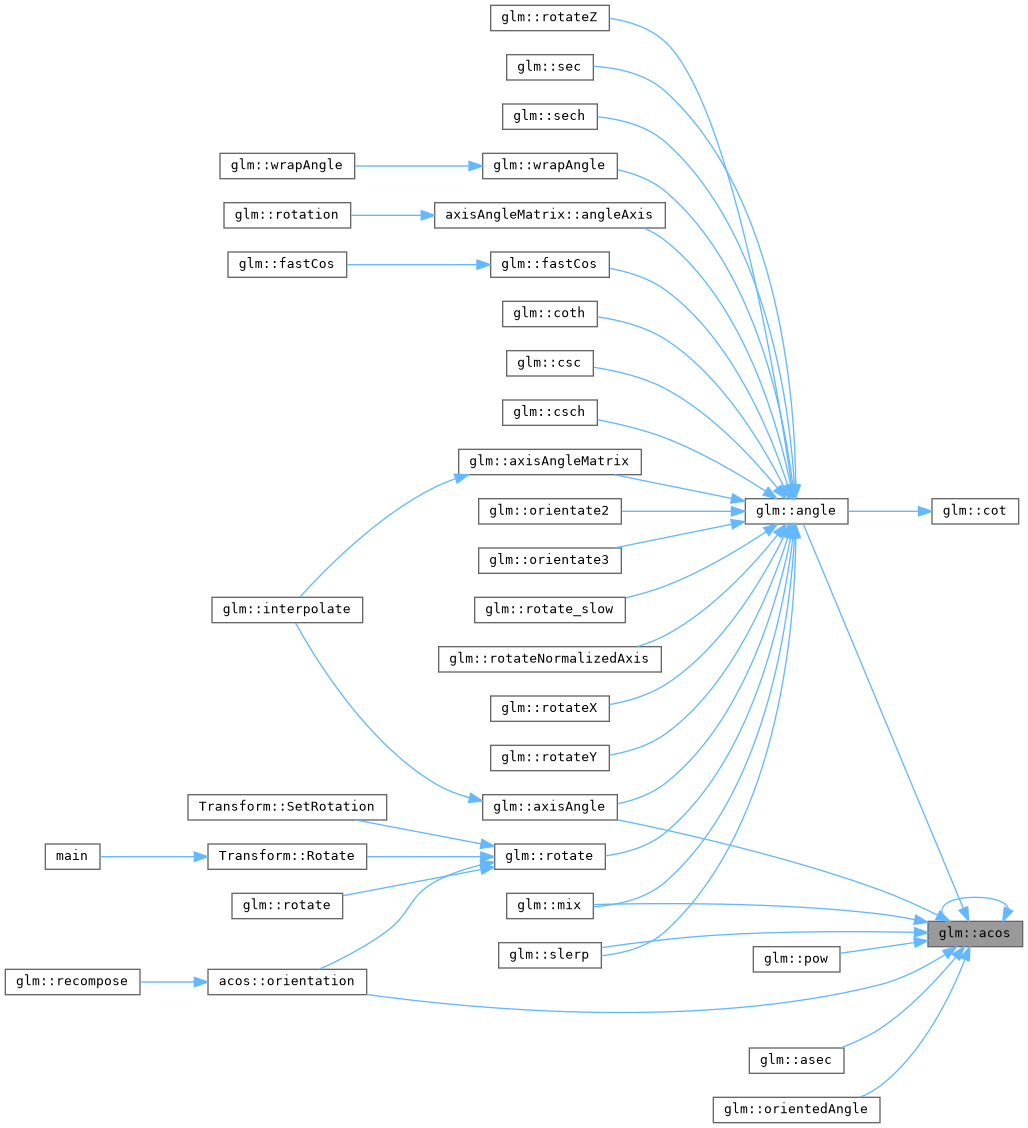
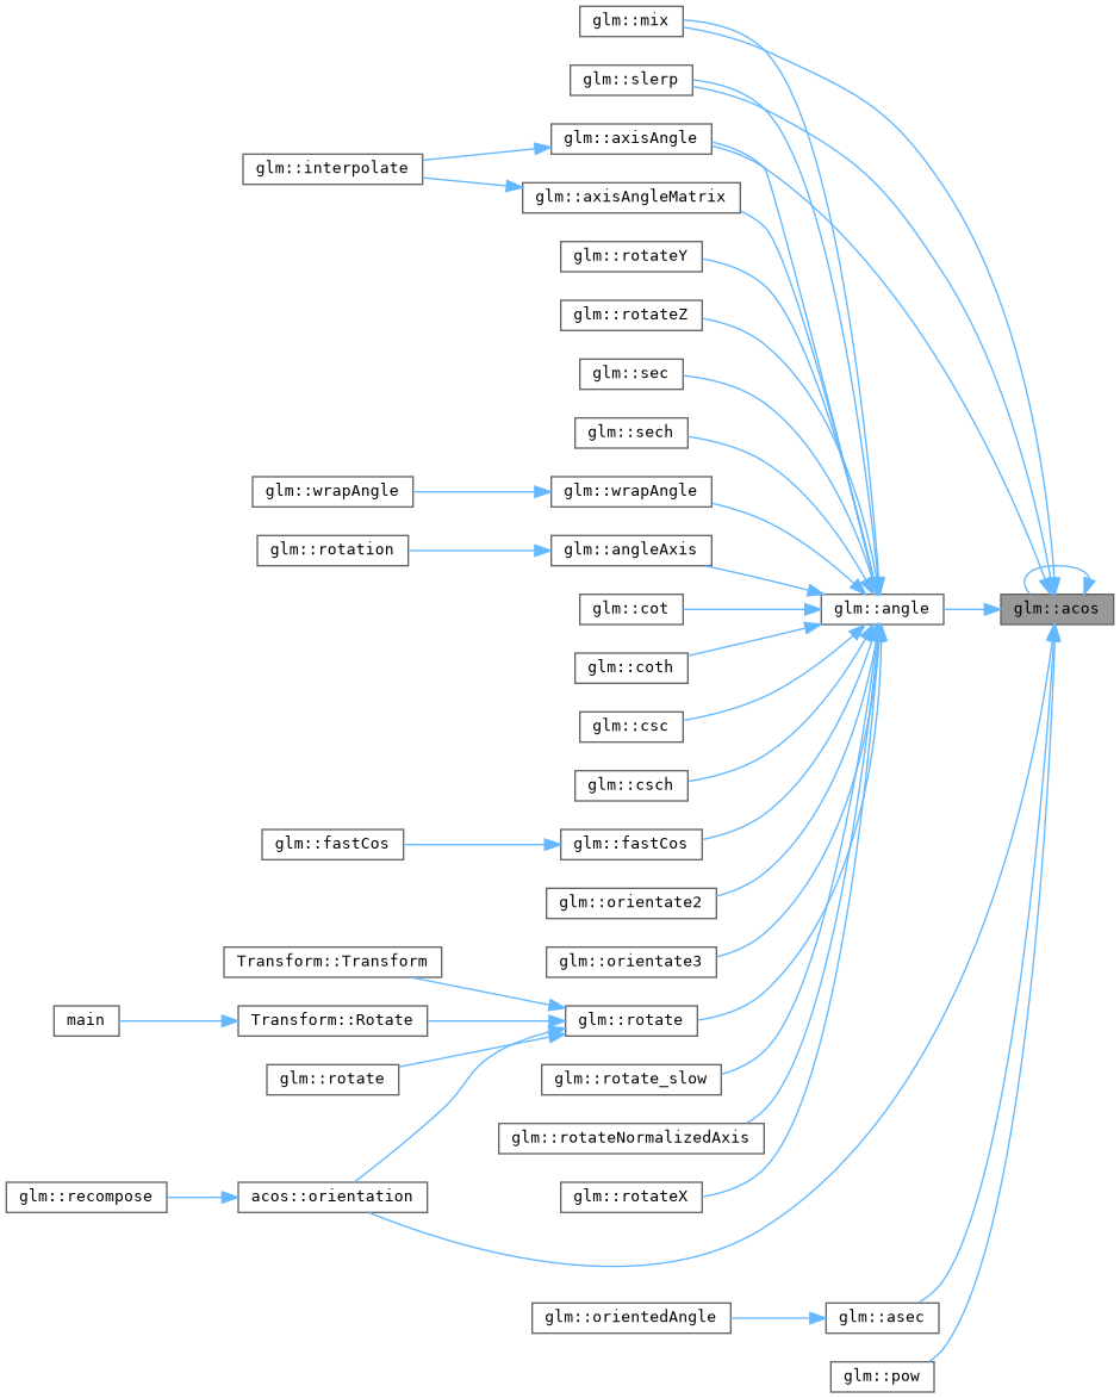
  digraph {
    rankdir=RL
    node [color=grey40 fillcolor=white fontname=Terminal fontsize=10 shape=box style=filled]
    edge [color=steelblue1 dir=back fontname=Terminal fontsize=10 labelfontname=Helvetica labelfontsize=10 style=solid]
    n1 [color=gray40 fillcolor=grey60 fontcolor=black height=0.2 label="glm::acos" width=0.4]
    n2 [height=0.2 label="glm::angle" width=0.4]
    n3 [height=0.2 label="glm::axisAngle" width=0.4]
    n4 [height=0.2 label="glm::mix" width=0.4]
    n5 [height=0.2 label="acos::orientation" width=0.4]
    n6 [height=0.2 label="glm::slerp" width=0.4]
    n7 [height=0.2 label="glm::asec" width=0.4]
    n8 [height=0.2 label="glm::orientedAngle" width=0.4]
    n9 [height=0.2 label="glm::pow" width=0.4]
-   n10 [height=0.2 label="axisAngleMatrix::angleAxis" width=0.4]
+   n10 [height=0.2 label="glm::angleAxis" width=0.4]
    n11 [height=0.2 label="glm::axisAngleMatrix" width=0.4]
    n12 [height=0.2 label="glm::cot" width=0.4]
    n13 [height=0.2 label="glm::coth" width=0.4]
    n14 [height=0.2 label="glm::csc" width=0.4]
    n15 [height=0.2 label="glm::csch" width=0.4]
    n16 [height=0.2 label="glm::fastCos" width=0.4]
    n17 [height=0.2 label="glm::orientate2" width=0.4]
    n18 [height=0.2 label="glm::orientate3" width=0.4]
    n19 [height=0.2 label="glm::rotate" width=0.4]
    n20 [height=0.2 label="glm::rotate_slow" width=0.4]
    n21 [height=0.2 label="glm::rotateNormalizedAxis" width=0.4]
    n22 [height=0.2 label="glm::rotateX" width=0.4]
    n23 [height=0.2 label="glm::rotateY" width=0.4]
    n24 [height=0.2 label="glm::rotateZ" width=0.4]
    n25 [height=0.2 label="glm::sec" width=0.4]
    n26 [height=0.2 label="glm::sech" width=0.4]
    n27 [height=0.2 label="glm::wrapAngle" width=0.4]
    n28 [height=0.2 label="glm::interpolate" width=0.4]
    n29 [height=0.2 label="glm::recompose" width=0.4]
    n30 [height=0.2 label="glm::rotation" width=0.4]
    n31 [height=0.2 label="glm::fastCos" width=0.4]
    n32 [height=0.2 label="Transform::Rotate" width=0.4]
    n33 [height=0.2 label="glm::rotate" width=0.4]
-   n34 [height=0.2 label="Transform::SetRotation" width=0.4]
+   n34 [height=0.2 label="Transform::Transform" width=0.4]
    n35 [height=0.2 label="glm::wrapAngle" width=0.4]
    n36 [height=0.2 label=main width=0.4]
    n1 -> n1
    n1 -> n2
    n1 -> n3
    n1 -> n4
    n1 -> n5
    n1 -> n6
    n1 -> n7
-   n1 -> n8
+   n7 -> n8
    n1 -> n9
    n2 -> n3
    n2 -> n4
    n2 -> n6
    n2 -> n10
    n2 -> n11
-   n12 -> n2
+   n2 -> n12
    n2 -> n13
    n2 -> n14
    n2 -> n15
    n2 -> n16
    n2 -> n17
    n2 -> n18
    n2 -> n19
    n2 -> n20
    n2 -> n21
    n2 -> n22
    n2 -> n23
    n2 -> n24
    n2 -> n25
    n2 -> n26
    n2 -> n27
    n3 -> n28
    n5 -> n29
    n10 -> n30
    n11 -> n28
    n16 -> n31
    n19 -> n5
    n19 -> n32
    n19 -> n33
    n19 -> n34
    n27 -> n35
    n32 -> n36
  }
